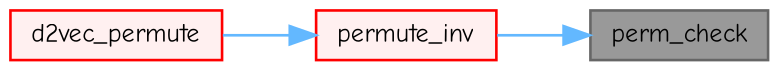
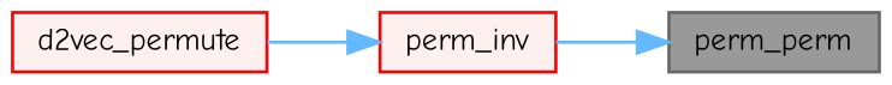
  digraph {
    fontname="Comic Neue"
    rankdir=RL
    node [color=red fillcolor="#FFF0F0" fontname="Comic Neue" fontsize=10 shape=box style=filled]
    edge [color=steelblue1 dir=back fontname="Comic Neue" fontsize=10 labelfontname=Helvetica labelfontsize=10 style=solid]
-   n1 [color=gray40 fillcolor=grey60 fontcolor=black height=0.2 label=perm_check width=0.4]
-   n2 [height=0.2 label=permute_inv width=0.4]
+   n1 [color=gray40 fillcolor=grey60 fontcolor=black height=0.2 label=perm_perm width=0.4]
+   n2 [height=0.2 label=perm_inv width=0.4]
    n3 [height=0.2 label=d2vec_permute width=0.4]
    n1 -> n2
    n2 -> n3
  }
